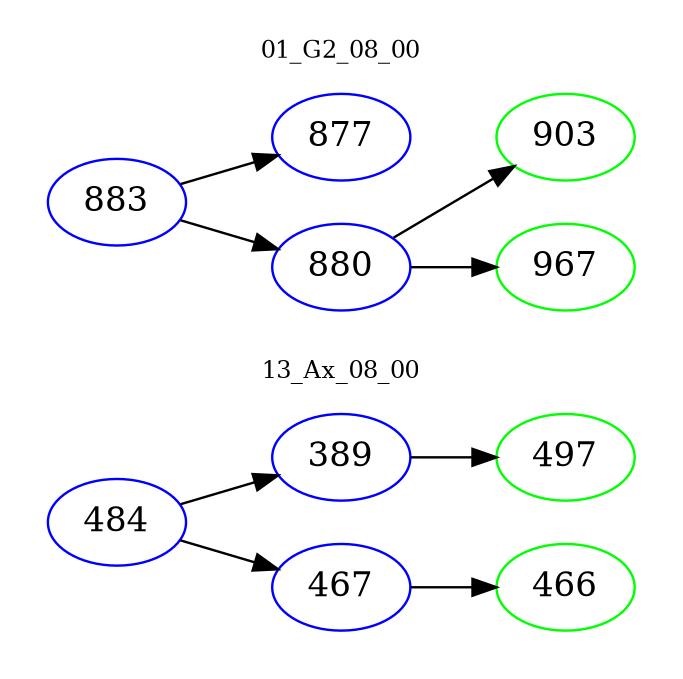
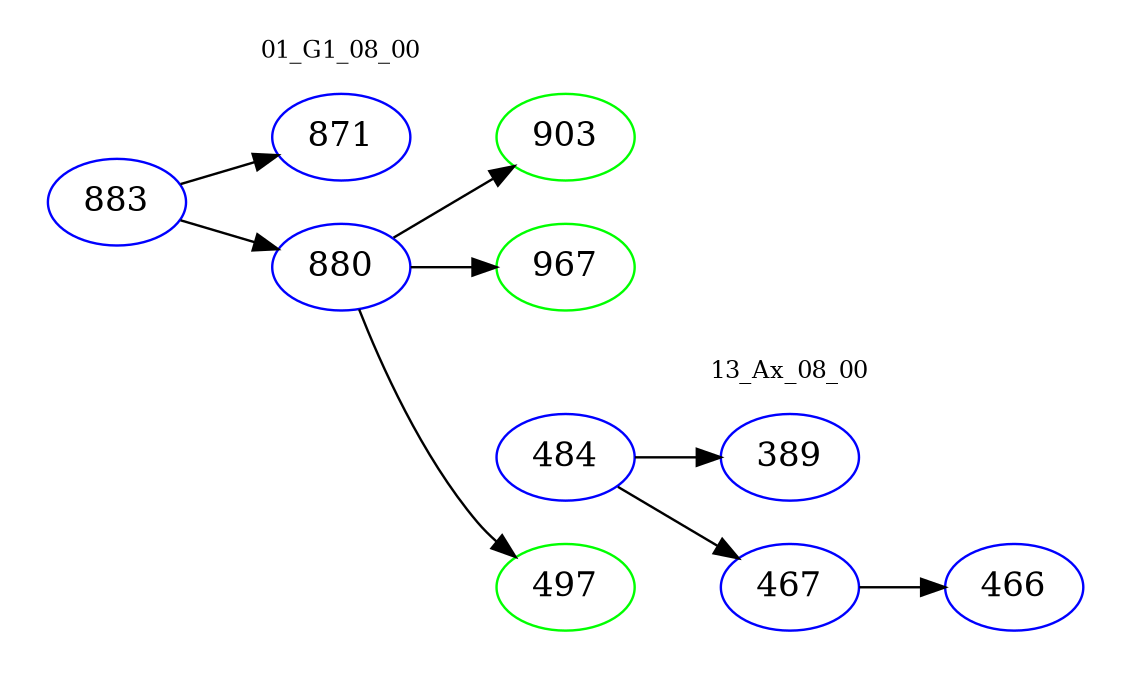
  digraph {
    rankdir=LR
    node [color=blue]
    edge [color=black]
    n1 [label=484]
    n2 [label=467]
    n3 [label=389]
-   n4 [color=green label=466]
+   n4 [label=466]
    n5 [color=green label=497]
    n6 [label=883]
    n7 [label=880]
-   n8 [label=877]
+   n8 [label=871]
    n9 [color=green label=967]
    n10 [color=green label=903]
    subgraph cluster_1 {
      color=white
      fontsize=10
      label="13_Ax_08_00"
      n1
      n2
      n3
      n4
      n5
    }
    subgraph cluster_2 {
      color=white
      fontsize=10
-     label="01_G2_08_00"
+     label="01_G1_08_00"
      n6
      n7
      n8
      n9
      n10
    }
    n1 -> n2
    n1 -> n3
    n2 -> n4
-   n3 -> n5
+   n7 -> n5
    n6 -> n7
    n6 -> n8
    n7 -> n9
    n7 -> n10
  }
